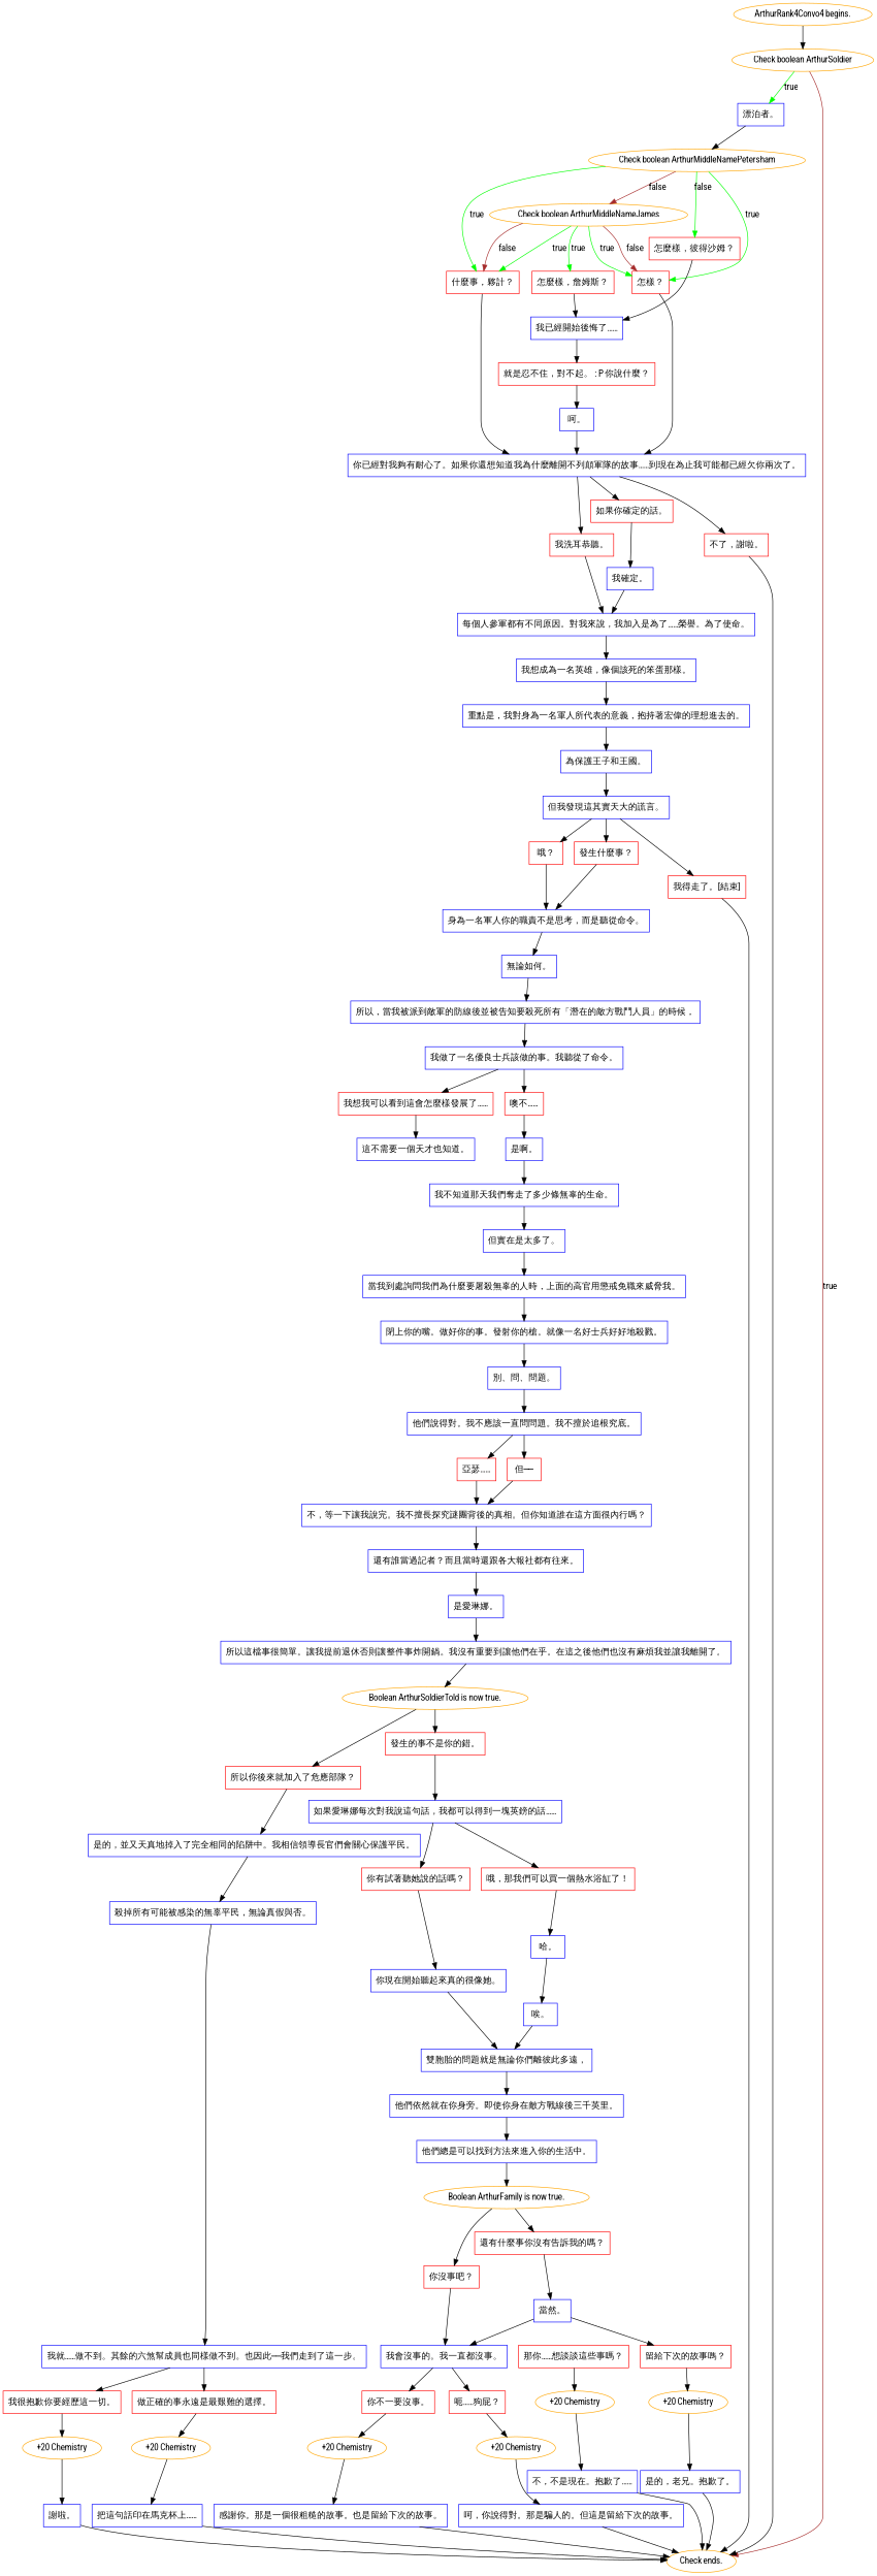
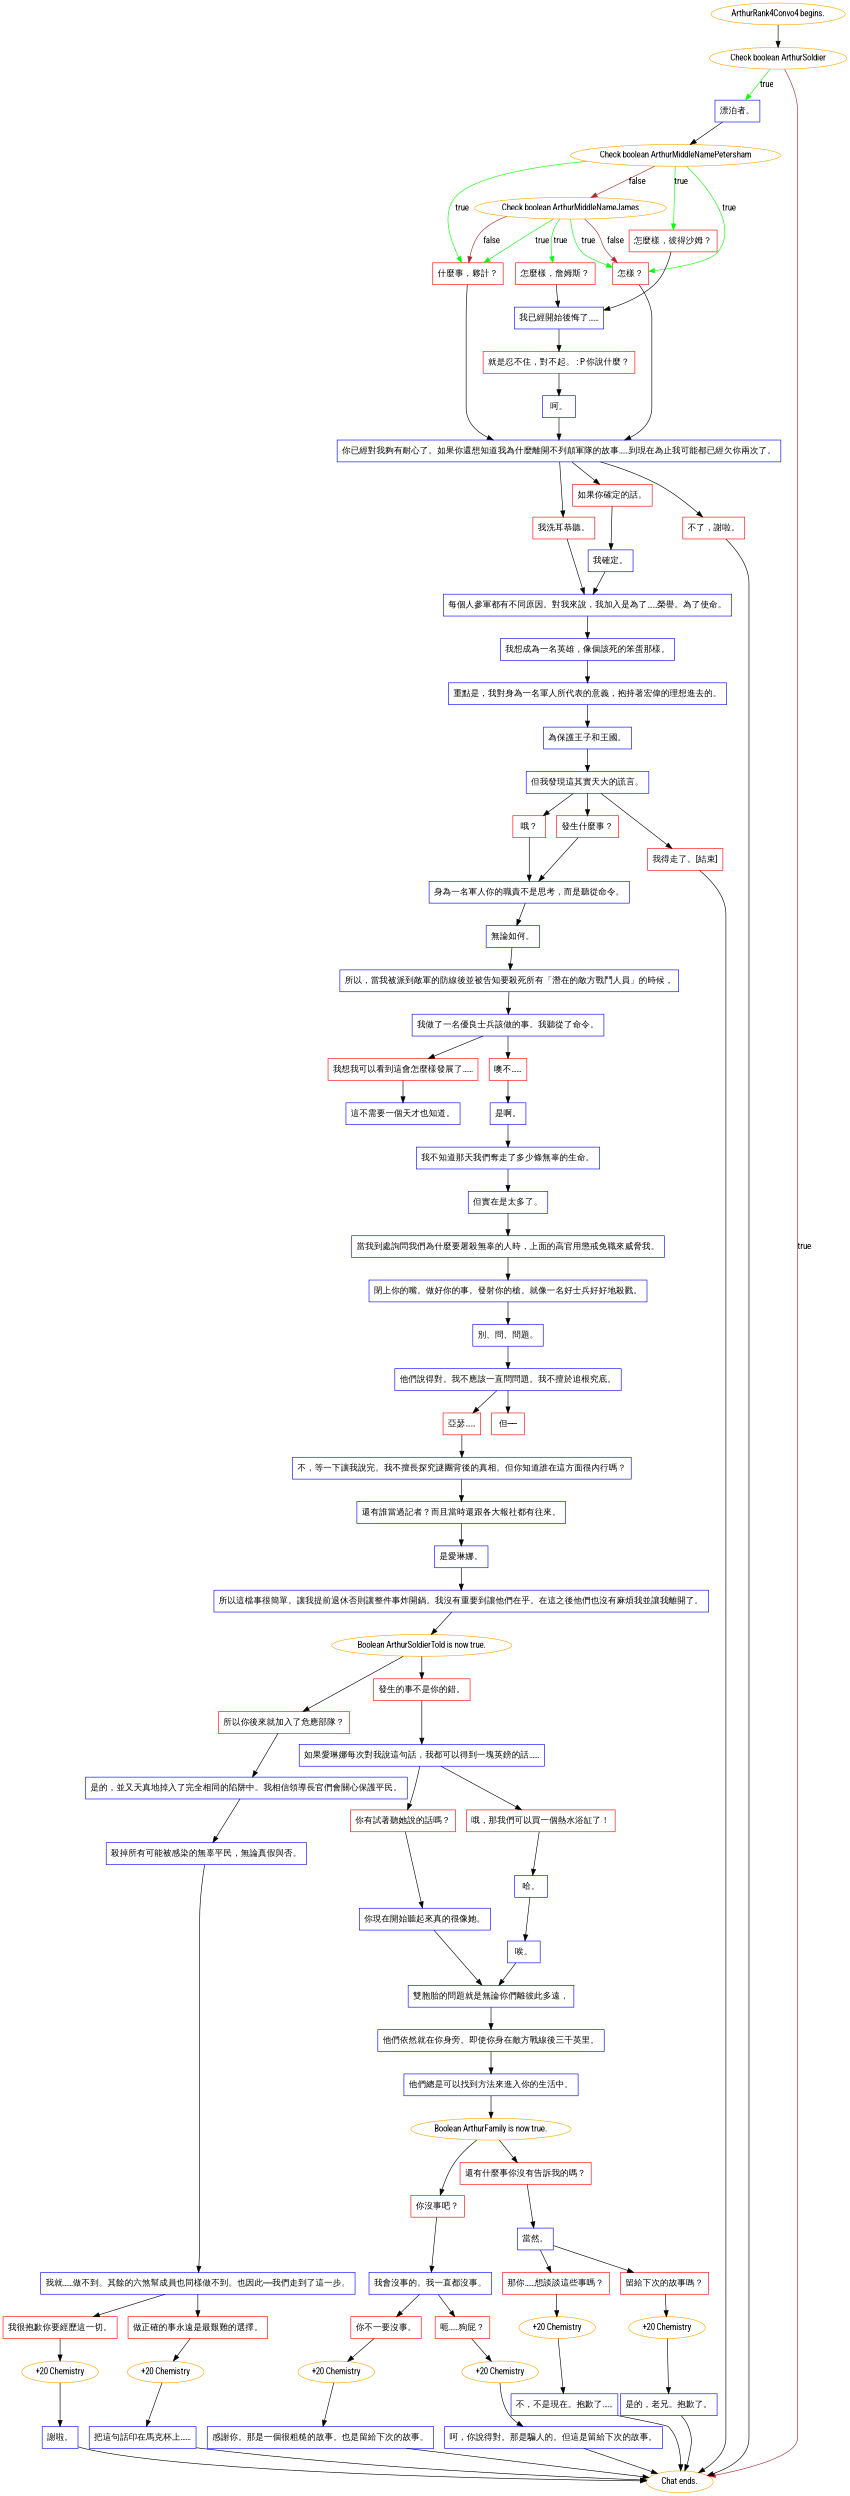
  digraph {
    fontname="Roboto Condensed"
    node [color=blue fontname="Roboto Condensed" shape=box]
    edge [fontname="Roboto Condensed"]
    "ArthurRank4Convo4 begins." [color=orange shape=""]
    n2 [color=orange label="Check boolean ArthurSoldier" shape=""]
    n3 [label="漂泊者。"]
-   "Chat ends." [color=orange label="Check ends." shape=""]
+   "Chat ends." [color=orange shape=""]
    n5 [color=orange label="Check boolean ArthurMiddleNamePetersham" shape=""]
    n6 [color=red label="怎麼樣，彼得沙姆？"]
    n7 [color=red label="怎樣？"]
    n8 [color=red label="什麼事，夥計？"]
    n9 [color=orange label="Check boolean ArthurMiddleNameJames" shape=""]
    n10 [label="我已經開始後悔了……"]
    n11 [label="你已經對我夠有耐心了。如果你還想知道我為什麼離開不列顛軍隊的故事……到現在為止我可能都已經欠你兩次了。"]
    n12 [color=red label="怎麼樣，詹姆斯？"]
    n13 [color=red label="就是忍不住，對不起。 : P 你說什麼？"]
    n14 [color=red label="如果你確定的話。"]
    n15 [color=red label="我洗耳恭聽。"]
    n16 [color=red label="不了，謝啦。"]
    n17 [label="呵。"]
    n18 [label="我確定。"]
    n19 [label="每個人參軍都有不同原因。對我來說，我加入是為了……榮譽。為了使命。"]
    n20 [label="我想成為一名英雄，像個該死的笨蛋那樣。"]
    n21 [label="重點是，我對身為一名軍人所代表的意義，抱持著宏偉的理想進去的。"]
    n22 [label="為保護王子和王國。"]
    n23 [label="但我發現這其實天大的謊言。"]
    n24 [color=red label="發生什麼事？"]
    n25 [color=red label="哦？"]
    n26 [color=red label="我得走了。[結束]"]
    n27 [label="身為一名軍人你的職責不是思考，而是聽從命令。"]
    n28 [label="無論如何。"]
    n29 [label="所以，當我被派到敵軍的防線後並被告知要殺死所有「潛在的敵方戰鬥人員」的時候，"]
    n30 [label="我做了一名優良士兵該做的事。我聽從了命令。"]
    n31 [color=red label="我想我可以看到這會怎麼樣發展了……"]
    n32 [color=red label="噢不……"]
    n33 [label="這不需要一個天才也知道。"]
    n34 [label="是啊。"]
    n35 [label="我不知道那天我們奪走了多少條無辜的生命。"]
    n36 [label="但實在是太多了。"]
    n37 [label="當我到處詢問我們為什麼要屠殺無辜的人時，上面的高官用懲戒免職來威脅我。"]
    n38 [label="閉上你的嘴。做好你的事。發射你的槍。就像一名好士兵好好地殺戮。"]
    n39 [label="別、問、問題。"]
    n40 [label="他們說得對。我不應該一直問問題。我不擅於追根究底。"]
    n41 [color=red label="但──"]
    n42 [color=red label="亞瑟……"]
    n43 [label="不，等一下讓我說完。我不擅長探究謎團背後的真相。但你知道誰在這方面很內行嗎？"]
    n44 [label="還有誰當過記者？而且當時還跟各大報社都有往來。"]
    n45 [label="是愛琳娜。"]
    n46 [label="所以這檔事很簡單。讓我提前退休否則讓整件事炸開鍋。我沒有重要到讓他們在乎。在這之後他們也沒有麻煩我並讓我離開了。"]
    n47 [color=orange label="Boolean ArthurSoldierTold is now true." shape=""]
    n48 [color=red label="所以你後來就加入了危應部隊？"]
    n49 [color=red label="發生的事不是你的錯。"]
    n50 [label="是的，並又天真地掉入了完全相同的陷阱中。我相信領導長官們會關心保護平民。"]
    n51 [label="如果愛琳娜每次對我說這句話，我都可以得到一塊英鎊的話……"]
    n52 [label="殺掉所有可能被感染的無辜平民，無論真假與否。"]
    n53 [color=red label="你有試著聽她說的話嗎？"]
    n54 [color=red label="哦，那我們可以買一個熱水浴缸了！"]
    n55 [label="我就……做不到。其餘的六煞幫成員也同樣做不到。也因此──我們走到了這一步。"]
    n56 [label="你現在開始聽起來真的很像她。"]
    n57 [label="哈。"]
    n58 [color=red label="我很抱歉你要經歷這一切。"]
    n59 [color=red label="做正確的事永遠是最艱難的選擇。"]
    n60 [label="雙胞胎的問題就是無論你們離彼此多遠，"]
    n61 [label="唉。"]
    n62 [color=orange label="+20 Chemistry" shape=""]
    n63 [color=orange label="+20 Chemistry" shape=""]
    n64 [label="他們依然就在你身旁。即使你身在敵方戰線後三千英里。"]
    n65 [label="謝啦。"]
    n66 [label="把這句話印在馬克杯上……"]
    n67 [label="他們總是可以找到方法來進入你的生活中。"]
    n68 [color=orange label="Boolean ArthurFamily is now true." shape=""]
    n69 [color=red label="你沒事吧？"]
    n70 [color=red label="還有什麼事你沒有告訴我的嗎？"]
    n71 [label="我會沒事的。我一直都沒事。"]
    n72 [label="當然。"]
    n73 [color=red label="你不一要沒事。"]
    n74 [color=red label="呃……狗屁？"]
    n75 [color=red label="留給下次的故事嗎？"]
    n76 [color=red label="那你……想談談這些事嗎？"]
    n77 [color=orange label="+20 Chemistry" shape=""]
    n78 [color=orange label="+20 Chemistry" shape=""]
    n79 [color=orange label="+20 Chemistry" shape=""]
    n80 [color=orange label="+20 Chemistry" shape=""]
    n81 [label="感謝你。那是一個很粗糙的故事。也是留給下次的故事。"]
    n82 [label="呵，你說得對。那是騙人的。但這是留給下次的故事。"]
    n83 [label="是的，老兄。抱歉了。"]
    n84 [label="不，不是現在。抱歉了……"]
    "ArthurRank4Convo4 begins." -> n2
    n2 -> n3 [color=green label=true]
    n2 -> "Chat ends." [color=brown label=true]
    n3 -> n5
-   n5 -> n6 [color=green label=false]
+   n5 -> n6 [color=green label=true]
    n5 -> n7 [color=green label=true]
    n5 -> n8 [color=green label=true]
    n5 -> n9 [color=brown label=false]
    n6 -> n10
    n7 -> n11
    n8 -> n11
    n9 -> n7 [color=green label=true]
    n9 -> n7 [color=brown label=false]
    n9 -> n8 [color=green label=true]
    n9 -> n8 [color=brown label=false]
    n9 -> n12 [color=green label=true]
    n10 -> n13
    n11 -> n14
    n11 -> n15
    n11 -> n16
    n12 -> n10
    n13 -> n17
    n14 -> n18
    n15 -> n19
    n16 -> "Chat ends."
    n17 -> n11
    n18 -> n19
    n19 -> n20
    n20 -> n21
    n21 -> n22
    n22 -> n23
    n23 -> n24
    n23 -> n25
    n23 -> n26
    n24 -> n27
    n25 -> n27
    n26 -> "Chat ends."
    n27 -> n28
    n28 -> n29
    n29 -> n30
    n30 -> n31
    n30 -> n32
    n31 -> n33
    n32 -> n34
    n34 -> n35
    n35 -> n36
    n36 -> n37
    n37 -> n38
    n38 -> n39
    n39 -> n40
    n40 -> n41
    n40 -> n42
-   n41 -> n43
    n42 -> n43
    n43 -> n44
    n44 -> n45
    n45 -> n46
    n46 -> n47
    n47 -> n48
    n47 -> n49
    n48 -> n50
    n49 -> n51
    n50 -> n52
    n51 -> n53
    n51 -> n54
    n52 -> n55
    n53 -> n56
    n54 -> n57
    n55 -> n58
    n55 -> n59
    n56 -> n60
    n57 -> n61
    n58 -> n62
    n59 -> n63
    n60 -> n64
    n61 -> n60
    n62 -> n65
    n63 -> n66
    n64 -> n67
    n65 -> "Chat ends."
    n66 -> "Chat ends."
    n67 -> n68
    n68 -> n69
    n68 -> n70
    n69 -> n71
    n70 -> n72
    n71 -> n73
    n71 -> n74
    n72 -> n75
-   n72 -> n71
+   n72 -> n76
    n73 -> n77
    n74 -> n78
    n75 -> n79
    n76 -> n80
    n77 -> n81
    n78 -> n82
    n79 -> n83
    n80 -> n84
    n81 -> "Chat ends."
    n82 -> "Chat ends."
    n83 -> "Chat ends."
    n84 -> "Chat ends."
  }
